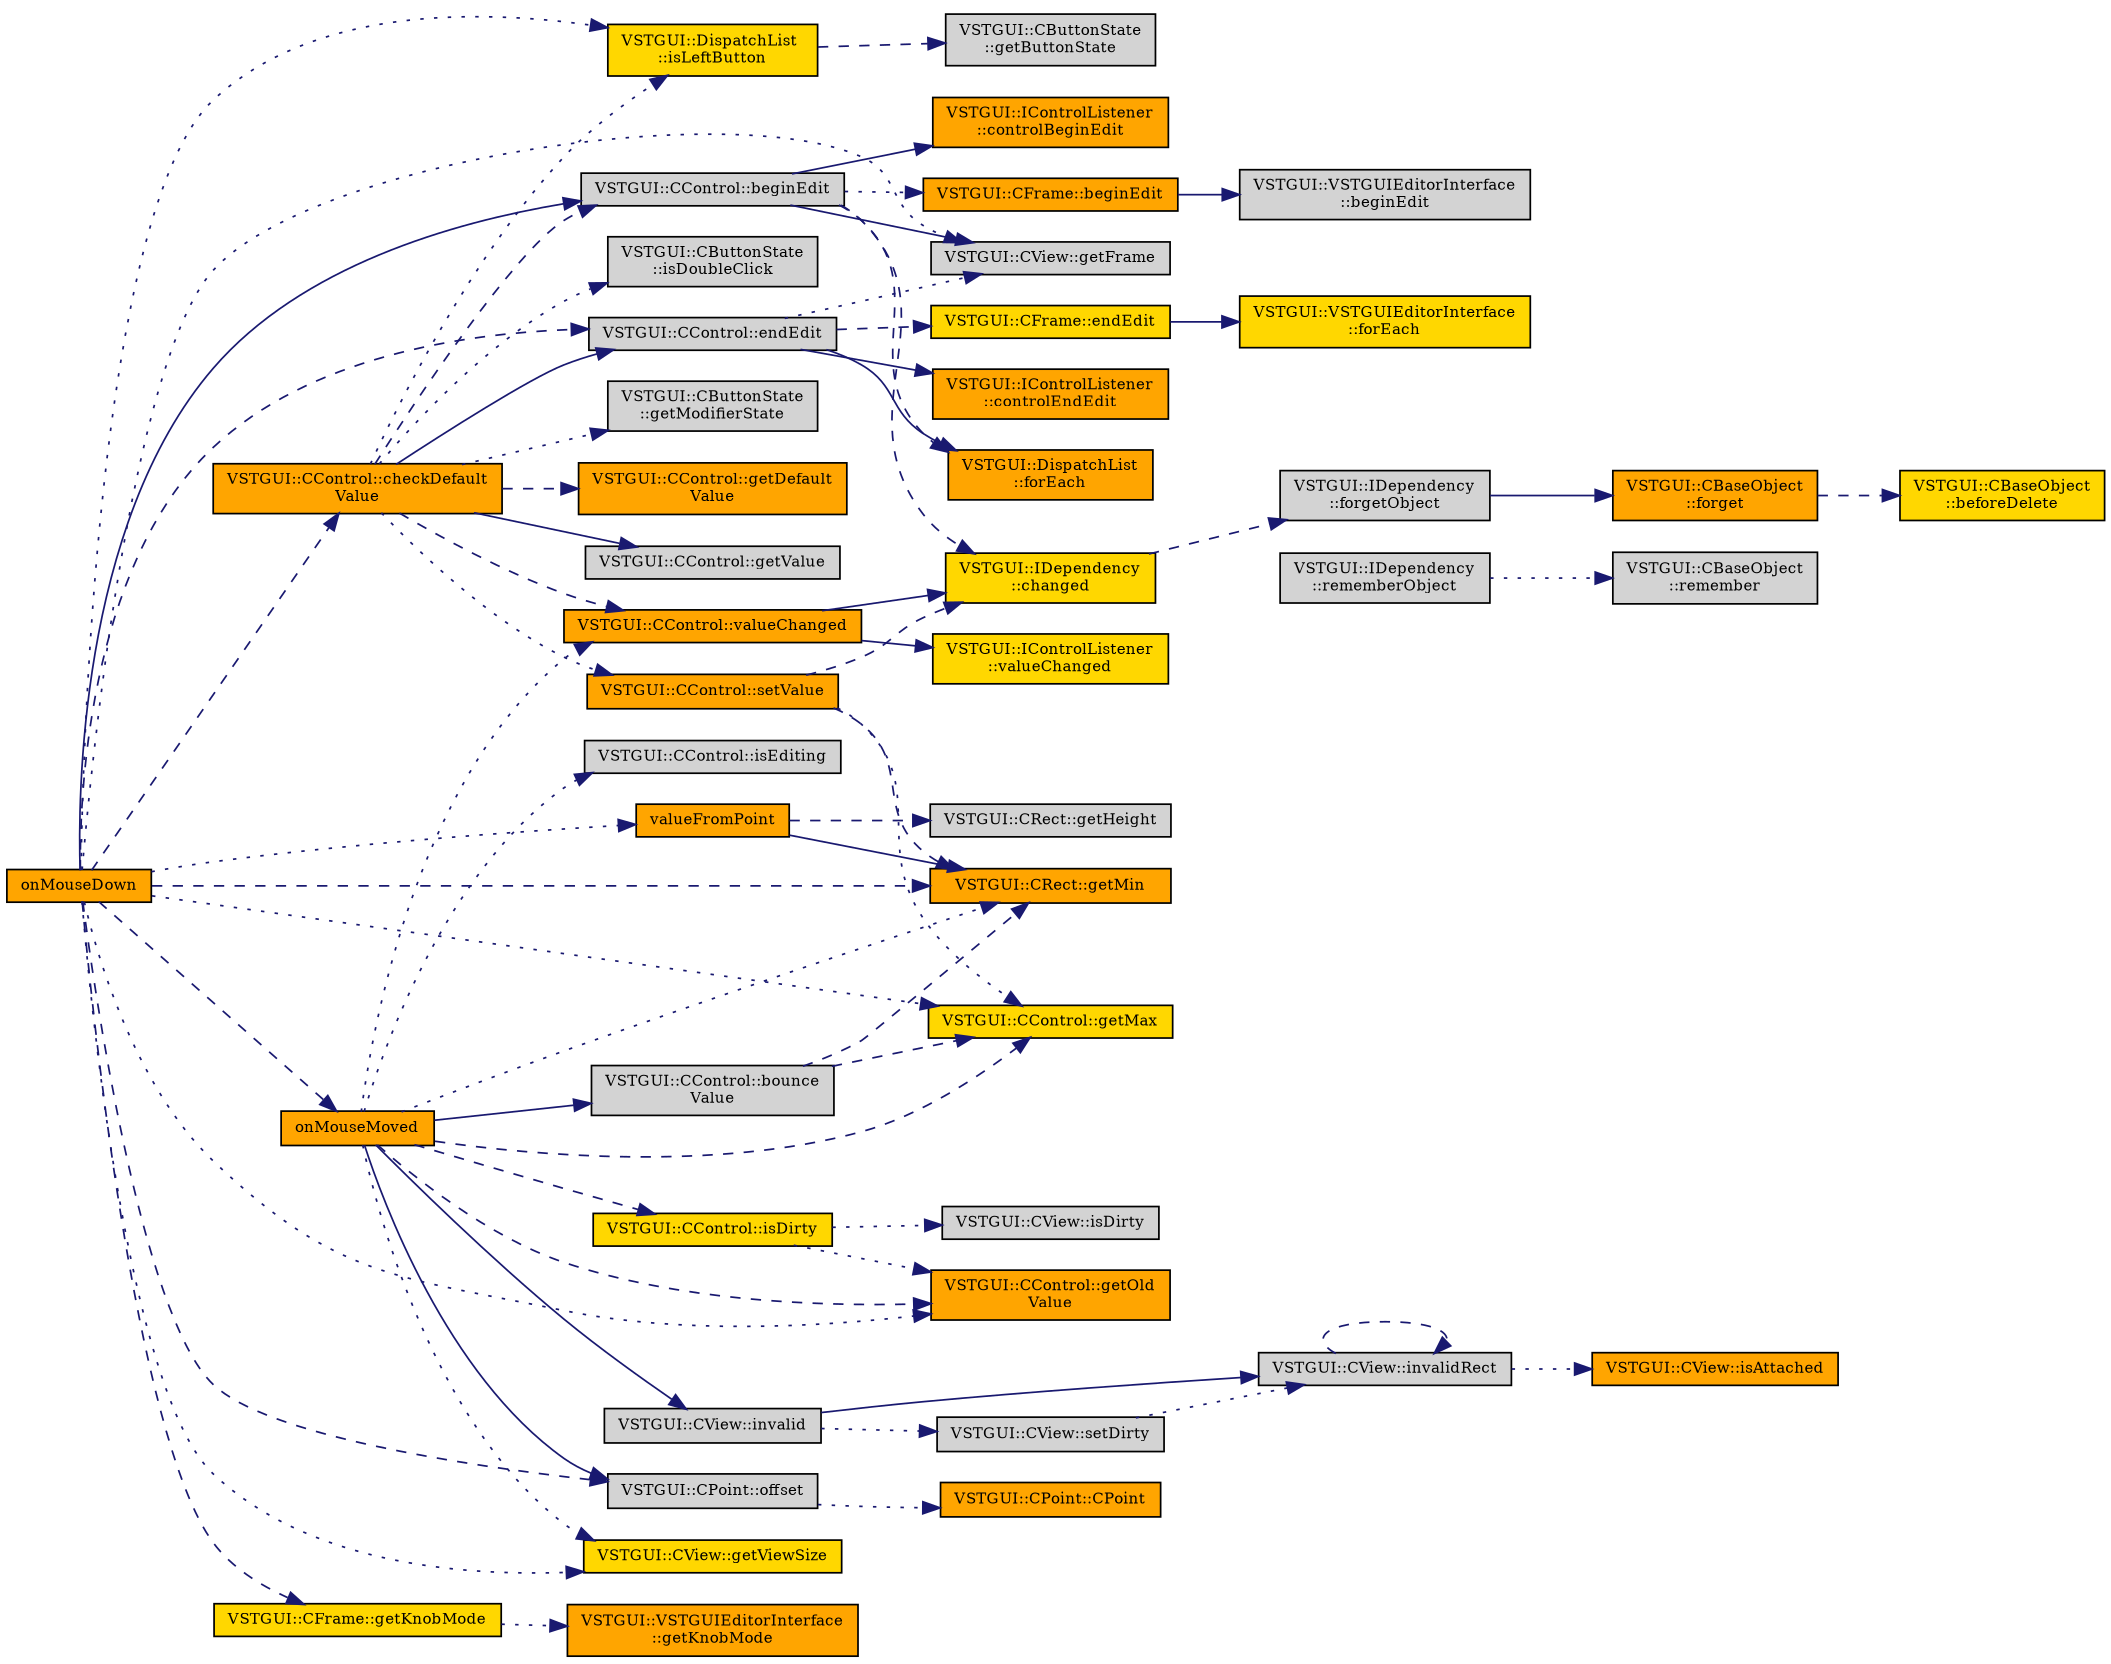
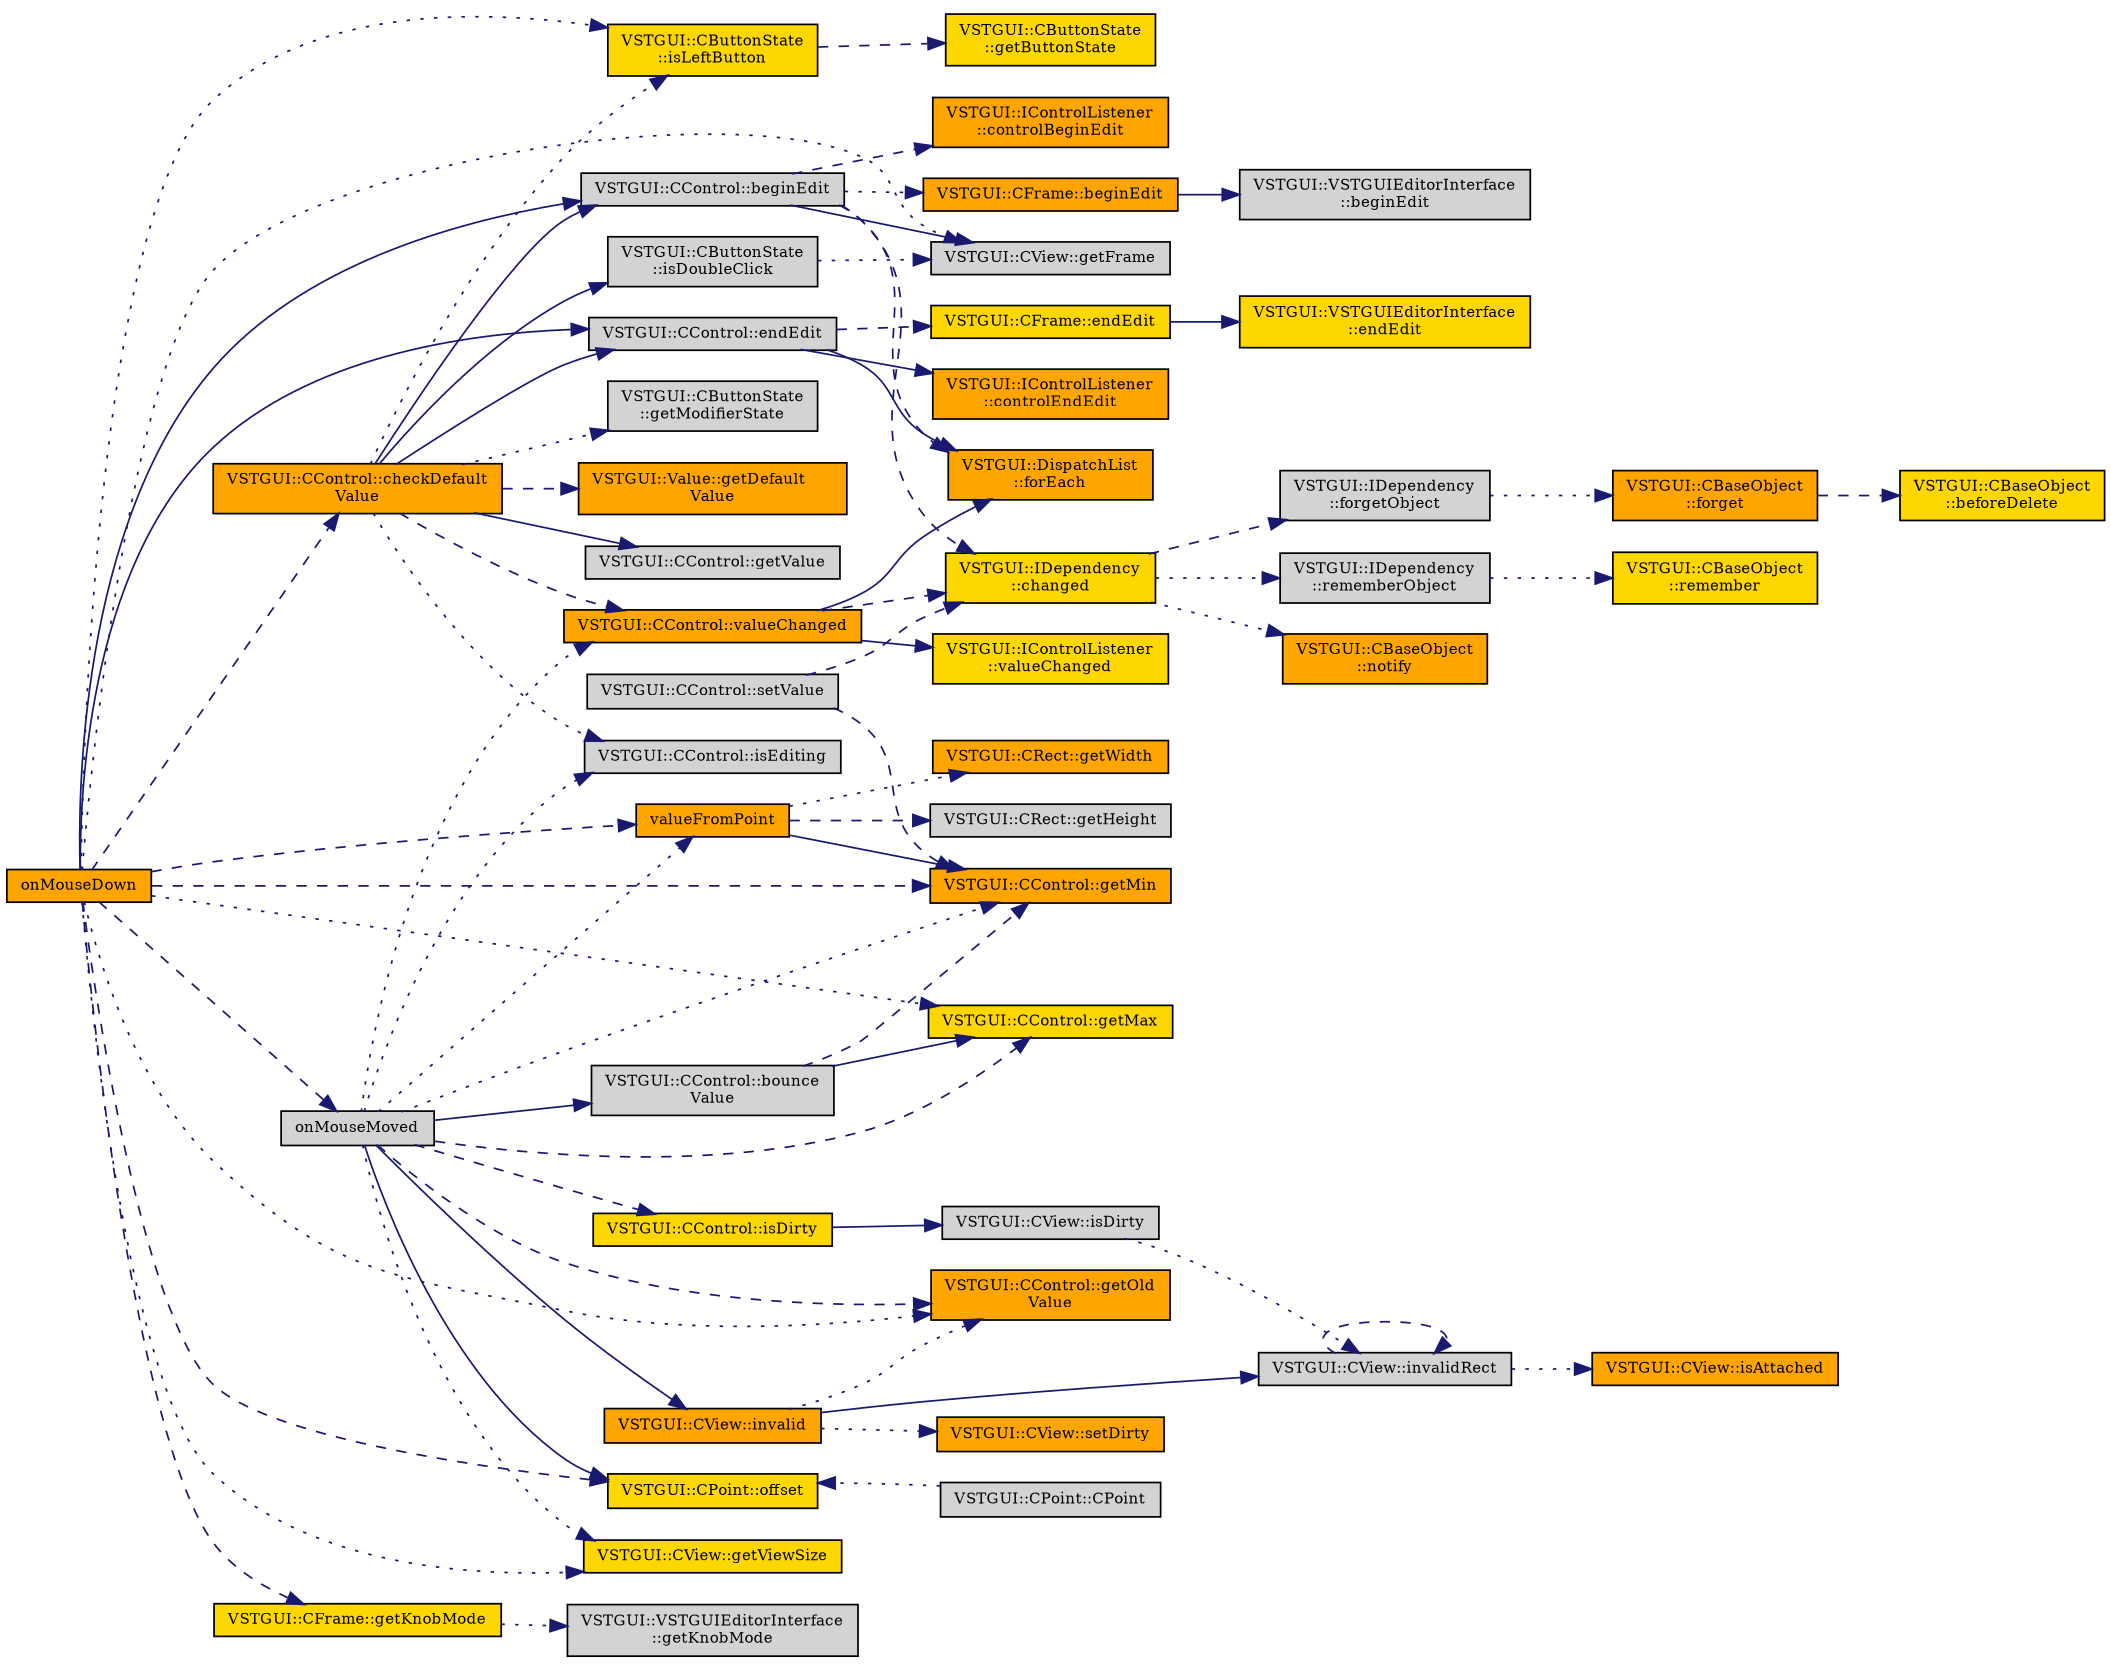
  digraph {
    fontname="DejaVu Serif"
    rankdir=LR
    node [color=black fillcolor=orange fontname="DejaVu Serif" fontsize=9 shape=record style=filled]
    edge [color=midnightblue fontname="DejaVu Serif" fontsize=9 labelfontname=Arial labelfontsize=9 style=dotted]
    n1 [fontcolor=black height=0.2 label=onMouseDown width=0.4]
-   n2 [fillcolor=gold height=0.2 label="VSTGUI::DispatchList\l::isLeftButton" width=0.4]
+   n2 [fillcolor=gold height=0.2 label="VSTGUI::CButtonState\l::isLeftButton" width=0.4]
    n3 [fillcolor=lightgrey height=0.2 label="VSTGUI::CControl::beginEdit" width=0.4]
    n4 [fillcolor=lightgrey height=0.2 label="VSTGUI::CView::getFrame" width=0.4]
    n5 [height=0.2 label="VSTGUI::CControl::checkDefault\lValue" width=0.4]
-   n6 [height=0.2 label="VSTGUI::CRect::getMin" width=0.4]
+   n6 [height=0.2 label="VSTGUI::CControl::getMin" width=0.4]
    n7 [fillcolor=gold height=0.2 label="VSTGUI::CControl::getMax" width=0.4]
    n8 [fillcolor=lightgrey height=0.2 label="VSTGUI::CControl::endEdit" width=0.4]
    n9 [height=0.2 label="VSTGUI::CControl::getOld\lValue" width=0.4]
    n10 [fillcolor=gold height=0.2 label="VSTGUI::CFrame::getKnobMode" width=0.4]
-   n11 [fillcolor=lightgrey height=0.2 label="VSTGUI::CPoint::offset" width=0.4]
+   n11 [fillcolor=gold height=0.2 label="VSTGUI::CPoint::offset" width=0.4]
    n12 [fillcolor=gold height=0.2 label="VSTGUI::CView::getViewSize" width=0.4]
    n13 [height=0.2 label=valueFromPoint width=0.4]
-   n14 [height=0.2 label=onMouseMoved width=0.4]
-   n15 [fillcolor=lightgrey height=0.2 label="VSTGUI::CButtonState\l::getButtonState" width=0.4]
+   n14 [fillcolor=lightgrey height=0.2 label=onMouseMoved width=0.4]
+   n15 [fillcolor=gold height=0.2 label="VSTGUI::CButtonState\l::getButtonState" width=0.4]
    n16 [height=0.2 label="VSTGUI::IControlListener\l::controlBeginEdit" width=0.4]
    n17 [height=0.2 label="VSTGUI::DispatchList\l::forEach" width=0.4]
    n18 [fillcolor=gold height=0.2 label="VSTGUI::IDependency\l::changed" width=0.4]
    n19 [height=0.2 label="VSTGUI::CFrame::beginEdit" width=0.4]
    n20 [fillcolor=lightgrey height=0.2 label="VSTGUI::CButtonState\l::isDoubleClick" width=0.4]
    n21 [fillcolor=lightgrey height=0.2 label="VSTGUI::CButtonState\l::getModifierState" width=0.4]
-   n22 [height=0.2 label="VSTGUI::CControl::getDefault\lValue" width=0.4]
+   n22 [height=0.2 label="VSTGUI::Value::getDefault\lValue" width=0.4]
    n23 [fillcolor=lightgrey height=0.2 label="VSTGUI::CControl::getValue" width=0.4]
-   n24 [height=0.2 label="VSTGUI::CControl::setValue" width=0.4]
+   n24 [fillcolor=lightgrey height=0.2 label="VSTGUI::CControl::setValue" width=0.4]
    n25 [height=0.2 label="VSTGUI::CControl::valueChanged" width=0.4]
    n26 [fillcolor=gold height=0.2 label="VSTGUI::CFrame::endEdit" width=0.4]
    n27 [height=0.2 label="VSTGUI::IControlListener\l::controlEndEdit" width=0.4]
-   n28 [height=0.2 label="VSTGUI::VSTGUIEditorInterface\l::getKnobMode" width=0.4]
-   n29 [height=0.2 label="VSTGUI::CPoint::CPoint" width=0.4]
+   n28 [fillcolor=lightgrey height=0.2 label="VSTGUI::VSTGUIEditorInterface\l::getKnobMode" width=0.4]
+   n29 [fillcolor=lightgrey height=0.2 label="VSTGUI::CPoint::CPoint" width=0.4]
+   n30 [height=0.2 label="VSTGUI::CRect::getWidth" width=0.4]
    n31 [fillcolor=lightgrey height=0.2 label="VSTGUI::CRect::getHeight" width=0.4]
    n32 [fillcolor=lightgrey height=0.2 label="VSTGUI::CControl::isEditing" width=0.4]
    n33 [fillcolor=lightgrey height=0.2 label="VSTGUI::CControl::bounce\lValue" width=0.4]
    n34 [fillcolor=gold height=0.2 label="VSTGUI::CControl::isDirty" width=0.4]
-   n35 [fillcolor=lightgrey height=0.2 label="VSTGUI::CView::invalid" width=0.4]
+   n35 [height=0.2 label="VSTGUI::CView::invalid" width=0.4]
    n36 [fillcolor=lightgrey height=0.2 label="VSTGUI::IDependency\l::rememberObject" width=0.4]
+   n37 [height=0.2 label="VSTGUI::CBaseObject\l::notify" width=0.4]
    n38 [fillcolor=lightgrey height=0.2 label="VSTGUI::IDependency\l::forgetObject" width=0.4]
    n39 [fillcolor=lightgrey height=0.2 label="VSTGUI::VSTGUIEditorInterface\l::beginEdit" width=0.4]
-   n40 [fillcolor=lightgrey height=0.2 label="VSTGUI::CBaseObject\l::remember" width=0.4]
+   n40 [fillcolor=gold height=0.2 label="VSTGUI::CBaseObject\l::remember" width=0.4]
    n41 [height=0.2 label="VSTGUI::CBaseObject\l::forget" width=0.4]
    n42 [fillcolor=gold height=0.2 label="VSTGUI::CBaseObject\l::beforeDelete" width=0.4]
    n43 [fillcolor=gold height=0.2 label="VSTGUI::IControlListener\l::valueChanged" width=0.4]
-   n44 [fillcolor=gold height=0.2 label="VSTGUI::VSTGUIEditorInterface\l::forEach" width=0.4]
+   n44 [fillcolor=gold height=0.2 label="VSTGUI::VSTGUIEditorInterface\l::endEdit" width=0.4]
    n45 [fillcolor=lightgrey height=0.2 label="VSTGUI::CView::isDirty" width=0.4]
-   n46 [fillcolor=lightgrey height=0.2 label="VSTGUI::CView::setDirty" width=0.4]
+   n46 [height=0.2 label="VSTGUI::CView::setDirty" width=0.4]
    n47 [fillcolor=lightgrey height=0.2 label="VSTGUI::CView::invalidRect" width=0.4]
    n48 [height=0.2 label="VSTGUI::CView::isAttached" width=0.4]
    n1 -> n2
    n1 -> n3 [style=solid]
    n1 -> n4
    n1 -> n5 [style=dashed]
    n1 -> n6 [style=dashed]
    n1 -> n7
-   n1 -> n8 [style=dashed]
+   n1 -> n8 [style=solid]
    n1 -> n9
    n1 -> n10 [style=dashed]
    n1 -> n11 [style=dashed]
    n1 -> n12
-   n1 -> n13
+   n1 -> n13 [style=dashed]
    n1 -> n14 [style=dashed]
    n2 -> n15 [style=dashed]
    n3 -> n4 [style=solid]
-   n3 -> n16 [style=solid]
+   n3 -> n16 [style=dashed]
    n3 -> n17 [style=dashed]
    n3 -> n18 [style=dashed]
    n3 -> n19
    n5 -> n2
-   n5 -> n3 [style=dashed]
+   n5 -> n3 [style=solid]
    n5 -> n8 [style=solid]
-   n5 -> n20
+   n5 -> n20 [style=solid]
    n5 -> n21
    n5 -> n22 [style=dashed]
    n5 -> n23 [style=solid]
-   n5 -> n24
+   n5 -> n32
    n5 -> n25 [style=dashed]
-   n8 -> n4
+   n20 -> n4
    n8 -> n17 [style=solid]
    n8 -> n26 [style=dashed]
    n8 -> n27 [style=solid]
    n10 -> n28
-   n11 -> n29
+   n29 -> n11
    n13 -> n6 [style=solid]
+   n13 -> n30
    n13 -> n31 [style=dashed]
    n14 -> n6
    n14 -> n7 [style=dashed]
    n14 -> n9 [style=dashed]
    n14 -> n11 [style=solid]
    n14 -> n12
+   n14 -> n13
    n14 -> n25
    n14 -> n32
    n14 -> n33 [style=solid]
    n14 -> n34 [style=dashed]
    n14 -> n35 [style=solid]
+   n18 -> n36
+   n18 -> n37
    n18 -> n38 [style=dashed]
    n19 -> n39 [style=solid]
    n24 -> n6 [style=dashed]
-   n24 -> n7
    n24 -> n18 [style=dashed]
-   n25 -> n18 [style=solid]
+   n25 -> n17 [style=solid]
+   n25 -> n18 [style=dashed]
    n25 -> n43 [style=solid]
    n26 -> n44 [style=solid]
    n33 -> n6 [style=dashed]
-   n33 -> n7 [style=dashed]
-   n34 -> n9
-   n34 -> n45
+   n33 -> n7 [style=solid]
+   n35 -> n9
+   n34 -> n45 [style=solid]
    n35 -> n46
    n35 -> n47 [style=solid]
    n36 -> n40
-   n38 -> n41 [style=solid]
+   n38 -> n41
    n41 -> n42 [style=dashed]
-   n46 -> n47
+   n45 -> n47
    n47 -> n47 [style=dashed]
    n47 -> n48
  }
